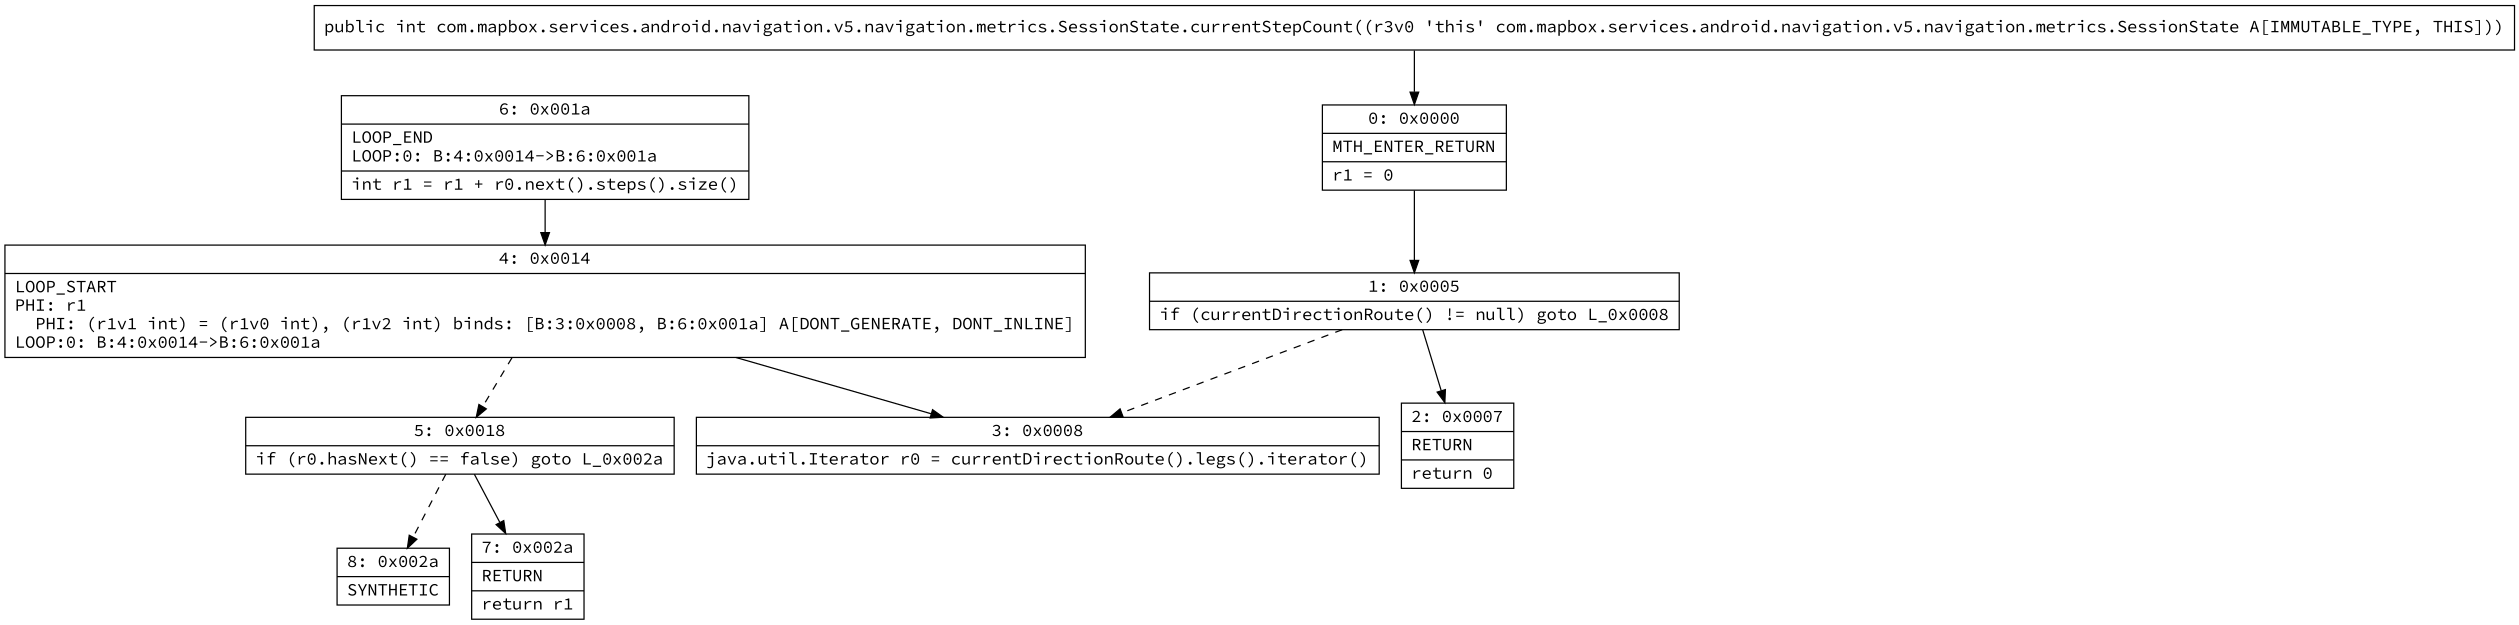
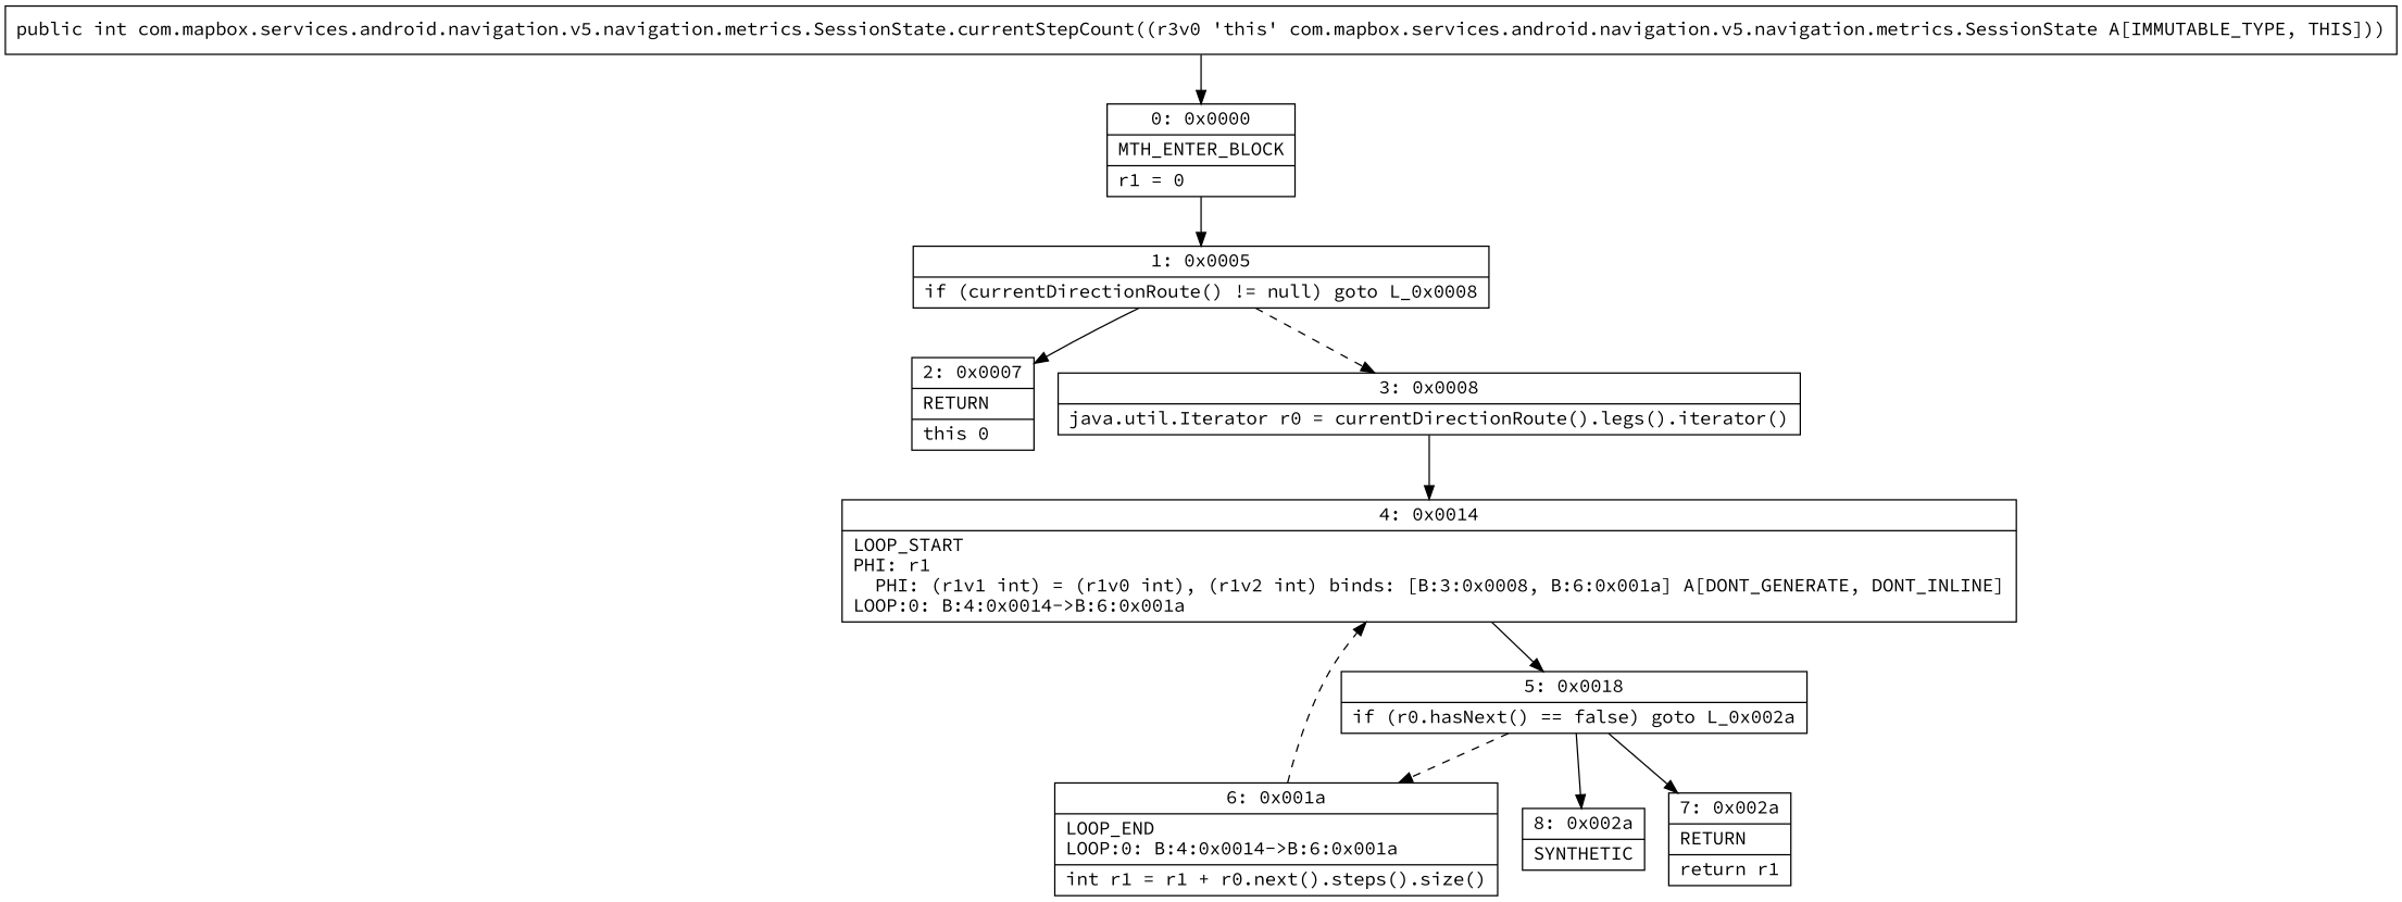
  digraph {
    fontname="Source Code Pro"
    node [fontname="Source Code Pro" shape=record]
    edge [fontname="Source Code Pro"]
-   n1 [label="{0\:\ 0x0000|MTH_ENTER_RETURN\l|r1 = 0\l}"]
+   n1 [label="{0\:\ 0x0000|MTH_ENTER_BLOCK\l|r1 = 0\l}"]
    n2 [label="{1\:\ 0x0005|if (currentDirectionRoute() != null) goto L_0x0008\l}"]
-   n3 [label="{2\:\ 0x0007|RETURN\l|return 0\l}"]
+   n3 [label="{2\:\ 0x0007|RETURN\l|this 0\l}"]
    n4 [label="{3\:\ 0x0008|java.util.Iterator r0 = currentDirectionRoute().legs().iterator()\l}"]
    n5 [label="{4\:\ 0x0014|LOOP_START\lPHI: r1 \l  PHI: (r1v1 int) = (r1v0 int), (r1v2 int) binds: [B:3:0x0008, B:6:0x001a] A[DONT_GENERATE, DONT_INLINE]\lLOOP:0: B:4:0x0014\-\>B:6:0x001a\l}"]
    n6 [label="{5\:\ 0x0018|if (r0.hasNext() == false) goto L_0x002a\l}"]
    n7 [label="{6\:\ 0x001a|LOOP_END\lLOOP:0: B:4:0x0014\-\>B:6:0x001a\l|int r1 = r1 + r0.next().steps().size()\l}"]
    n8 [label="{8\:\ 0x002a|SYNTHETIC\l}"]
    n9 [label="{7\:\ 0x002a|RETURN\l|return r1\l}"]
    n10 [label="{public int com.mapbox.services.android.navigation.v5.navigation.metrics.SessionState.currentStepCount((r3v0 'this' com.mapbox.services.android.navigation.v5.navigation.metrics.SessionState A[IMMUTABLE_TYPE, THIS])) }"]
    n1 -> n2
    n2 -> n3 [style=solid]
    n2 -> n4 [style=dashed]
-   n5 -> n4
-   n5 -> n6 [style=dashed]
-   n6 -> n8 [style=dashed]
+   n4 -> n5
+   n5 -> n6
+   n6 -> n7 [style=dashed]
+   n6 -> n8
    n6 -> n9
-   n7 -> n5
+   n7 -> n5 [style=dashed]
    n10 -> n1
  }
